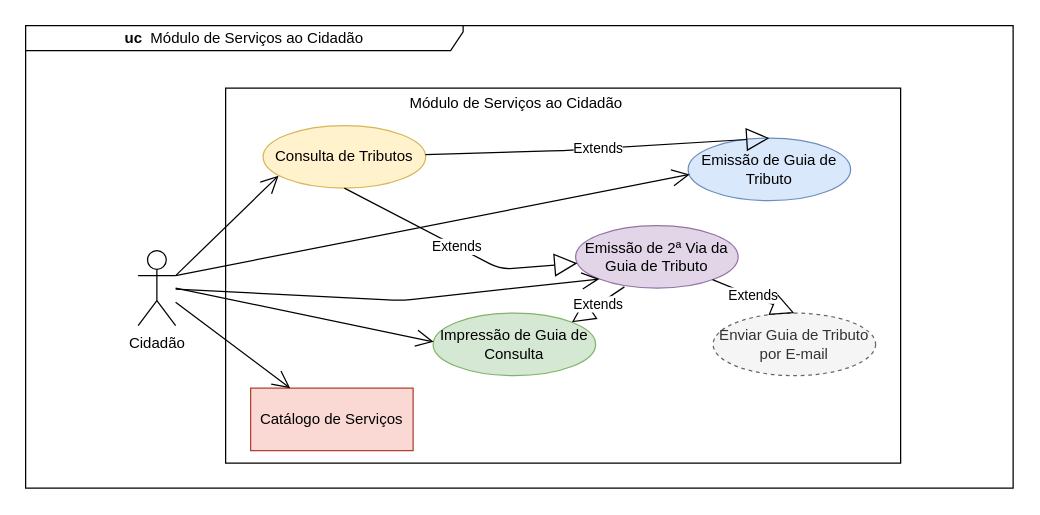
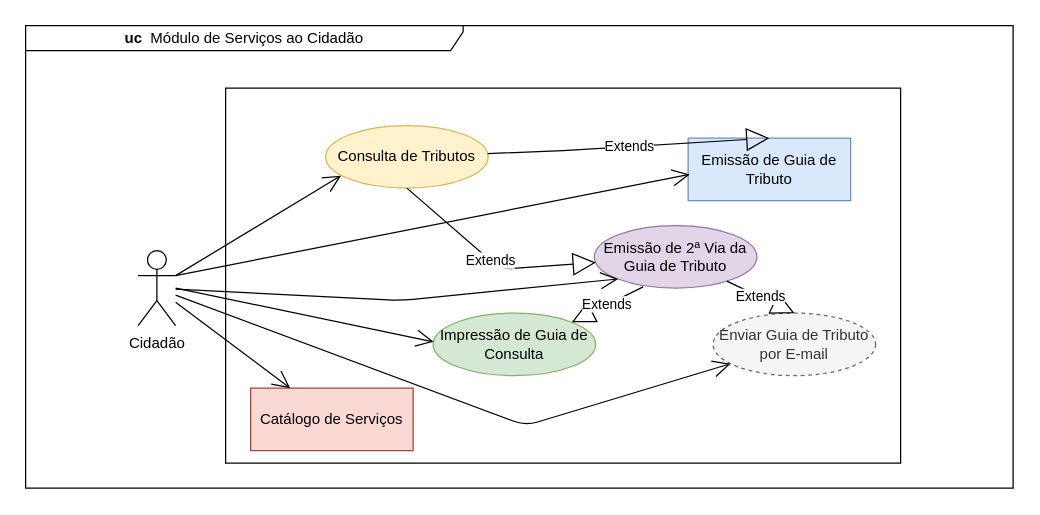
  <mxCell id="0" />
  <mxCell id="1" parent="0" />
  <mxCell id="2" value="&lt;div style=&quot;text-align: left&quot;&gt;&lt;b&gt;uc&lt;/b&gt;&lt;span&gt;&amp;nbsp;&amp;nbsp;&lt;/span&gt;&lt;span&gt;Módulo de Serviços ao Cidadão&lt;/span&gt;&lt;/div&gt;" style="shape=umlFrame;whiteSpace=wrap;html=1;width=350;height=20;" parent="1" vertex="1"><mxGeometry x="20" y="20" width="790" height="370" as="geometry" /></mxCell>
  <mxCell id="3" value="" style="html=1;" parent="1" vertex="1"><mxGeometry x="180" y="70" width="540" height="300" as="geometry" /></mxCell>
  <mxCell id="4" value="Cidadão" style="shape=umlActor;verticalLabelPosition=bottom;verticalAlign=top;html=1;outlineConnect=0;" parent="1" vertex="1"><mxGeometry x="110" y="200" width="30" height="60" as="geometry" /></mxCell>
- <mxCell id="5" value="&amp;nbsp;Módulo de&amp;nbsp;Serviços ao Cidadão" style="text;html=1;strokeColor=none;fillColor=none;align=center;verticalAlign=middle;whiteSpace=wrap;rounded=0;" parent="1" vertex="1"><mxGeometry x="251" y="72" width="320" height="20" as="geometry" /></mxCell>
- <mxCell id="6" value="Consulta de Tributos" style="ellipse;whiteSpace=wrap;html=1;fillColor=#fff2cc;strokeColor=#d6b656;" parent="1" vertex="1"><mxGeometry x="210" y="100" width="130" height="50" as="geometry" /></mxCell>
- <mxCell id="7" value="Emissão de 2ª Via da Guia de Tributo" style="ellipse;whiteSpace=wrap;html=1;fillColor=#e1d5e7;strokeColor=#9673a6;" parent="1" vertex="1"><mxGeometry x="460" y="180" width="130" height="50" as="geometry" /></mxCell>
- <mxCell id="8" value="Emissão de Guia de Tributo" style="ellipse;whiteSpace=wrap;html=1;fillColor=#dae8fc;strokeColor=#6c8ebf;" parent="1" vertex="1"><mxGeometry x="550" y="110" width="130" height="50" as="geometry" /></mxCell>
+ <mxCell id="6" value="Consulta de Tributos" style="ellipse;whiteSpace=wrap;html=1;fillColor=#fff2cc;strokeColor=#d6b656;" parent="1" vertex="1"><mxGeometry x="260" y="100" width="130" height="50" as="geometry" /></mxCell>
+ <mxCell id="7" value="Emissão de 2ª Via da Guia de Tributo" style="ellipse;whiteSpace=wrap;html=1;fillColor=#e1d5e7;strokeColor=#9673a6;" parent="1" vertex="1"><mxGeometry x="475" y="180" width="130" height="50" as="geometry" /></mxCell>
+ <mxCell id="8" value="Emissão de Guia de Tributo" style="whiteSpace=wrap;html=1;fillColor=#dae8fc;strokeColor=#6c8ebf;rounded=0;" parent="1" vertex="1"><mxGeometry x="550" y="110" width="130" height="50" as="geometry" /></mxCell>
  <mxCell id="9" value="Impressão de Guia de Consulta" style="ellipse;whiteSpace=wrap;html=1;fillColor=#d5e8d4;strokeColor=#82b366;" parent="1" vertex="1"><mxGeometry x="346" y="250" width="130" height="50" as="geometry" /></mxCell>
  <mxCell id="10" value="Enviar Guia de Tributo por E-mail" style="ellipse;whiteSpace=wrap;html=1;fillColor=#f5f5f5;strokeColor=#666666;fontColor=#333333;dashed=1;" parent="1" vertex="1"><mxGeometry x="570" y="250" width="130" height="50" as="geometry" /></mxCell>
  <mxCell id="11" value="" style="endArrow=open;endFill=1;endSize=12;html=1;entryX=0;entryY=1;entryDx=0;entryDy=0;" parent="1" source="4" target="7" edge="1"><mxGeometry width="160" relative="1" as="geometry"><mxPoint x="160" y="250" as="sourcePoint" /><mxPoint x="300" y="250" as="targetPoint" /><Array as="points"><mxPoint x="320" y="240" /></Array></mxGeometry></mxCell>
+ <mxCell id="12" value="" style="endArrow=open;endFill=1;endSize=12;html=1;" parent="1" target="10" edge="1" source="4"><mxGeometry width="160" relative="1" as="geometry"><mxPoint x="181" y="239" as="sourcePoint" /><mxPoint x="291" y="327" as="targetPoint" /><Array as="points"><mxPoint x="420" y="340" /></Array></mxGeometry></mxCell>
  <mxCell id="13" value="" style="endArrow=open;endFill=1;endSize=12;html=1;entryX=0.01;entryY=0.58;entryDx=0;entryDy=0;entryPerimeter=0;" parent="1" target="8" edge="1"><mxGeometry width="160" relative="1" as="geometry"><mxPoint x="140" y="220" as="sourcePoint" /><mxPoint x="360" y="203" as="targetPoint" /></mxGeometry></mxCell>
  <mxCell id="14" value="" style="endArrow=open;endFill=1;endSize=12;html=1;entryX=0.003;entryY=0.46;entryDx=0;entryDy=0;entryPerimeter=0;" parent="1" target="9" edge="1"><mxGeometry width="160" relative="1" as="geometry"><mxPoint x="140" y="230" as="sourcePoint" /><mxPoint x="370" y="309" as="targetPoint" /></mxGeometry></mxCell>
  <mxCell id="15" value="" style="endArrow=open;endFill=1;endSize=12;html=1;entryX=0.095;entryY=0.8;entryDx=0;entryDy=0;entryPerimeter=0;exitX=1;exitY=0.333;exitDx=0;exitDy=0;exitPerimeter=0;" parent="1" target="6" edge="1" source="4"><mxGeometry width="160" relative="1" as="geometry"><mxPoint x="181" y="227" as="sourcePoint" /><mxPoint x="250" y="180" as="targetPoint" /></mxGeometry></mxCell>
  <mxCell id="16" value="Catálogo de Serviços" style="whiteSpace=wrap;html=1;fillColor=#fad9d5;strokeColor=#ae4132;rounded=0;" parent="1" vertex="1"><mxGeometry x="200" y="310" width="130" height="50" as="geometry" /></mxCell>
  <mxCell id="17" value="" style="endArrow=open;endFill=1;endSize=12;html=1;" parent="1" target="16" edge="1" source="4"><mxGeometry width="160" relative="1" as="geometry"><mxPoint x="181" y="242.817" as="sourcePoint" /><mxPoint x="301.339" y="355.869" as="targetPoint" /></mxGeometry></mxCell>
  <mxCell id="18" value="Extends" style="endArrow=block;endSize=16;endFill=0;html=1;exitX=0.5;exitY=1;exitDx=0;exitDy=0;" parent="1" source="6" target="7" edge="1"><mxGeometry width="160" relative="1" as="geometry"><mxPoint x="350" y="130" as="sourcePoint" /><mxPoint x="510" y="130" as="targetPoint" /><Array as="points"><mxPoint x="400" y="215" /></Array></mxGeometry></mxCell>
  <mxCell id="19" value="Extends" style="endArrow=block;endSize=16;endFill=0;html=1;entryX=0.5;entryY=0;entryDx=0;entryDy=0;" parent="1" source="6" target="8" edge="1"><mxGeometry width="160" relative="1" as="geometry"><mxPoint x="339" y="180" as="sourcePoint" /><mxPoint x="397.632" y="241.527" as="targetPoint" /><Array as="points"><mxPoint x="450" y="120" /></Array></mxGeometry></mxCell>
  <mxCell id="20" value="Extends" style="endArrow=block;endSize=16;endFill=0;html=1;entryX=0.5;entryY=0;entryDx=0;entryDy=0;" parent="1" source="7" target="10" edge="1"><mxGeometry width="160" relative="1" as="geometry"><mxPoint x="535" y="255" as="sourcePoint" /><mxPoint x="535" y="390" as="targetPoint" /></mxGeometry></mxCell>
  <mxCell id="21" value="Extends" style="endArrow=block;endSize=16;endFill=0;html=1;entryX=1;entryY=0;entryDx=0;entryDy=0;exitX=0.3;exitY=0.98;exitDx=0;exitDy=0;exitPerimeter=0;" parent="1" source="7" target="9" edge="1"><mxGeometry width="160" relative="1" as="geometry"><mxPoint x="543.334" y="264.992" as="sourcePoint" /><mxPoint x="535" y="390" as="targetPoint" /></mxGeometry></mxCell>
